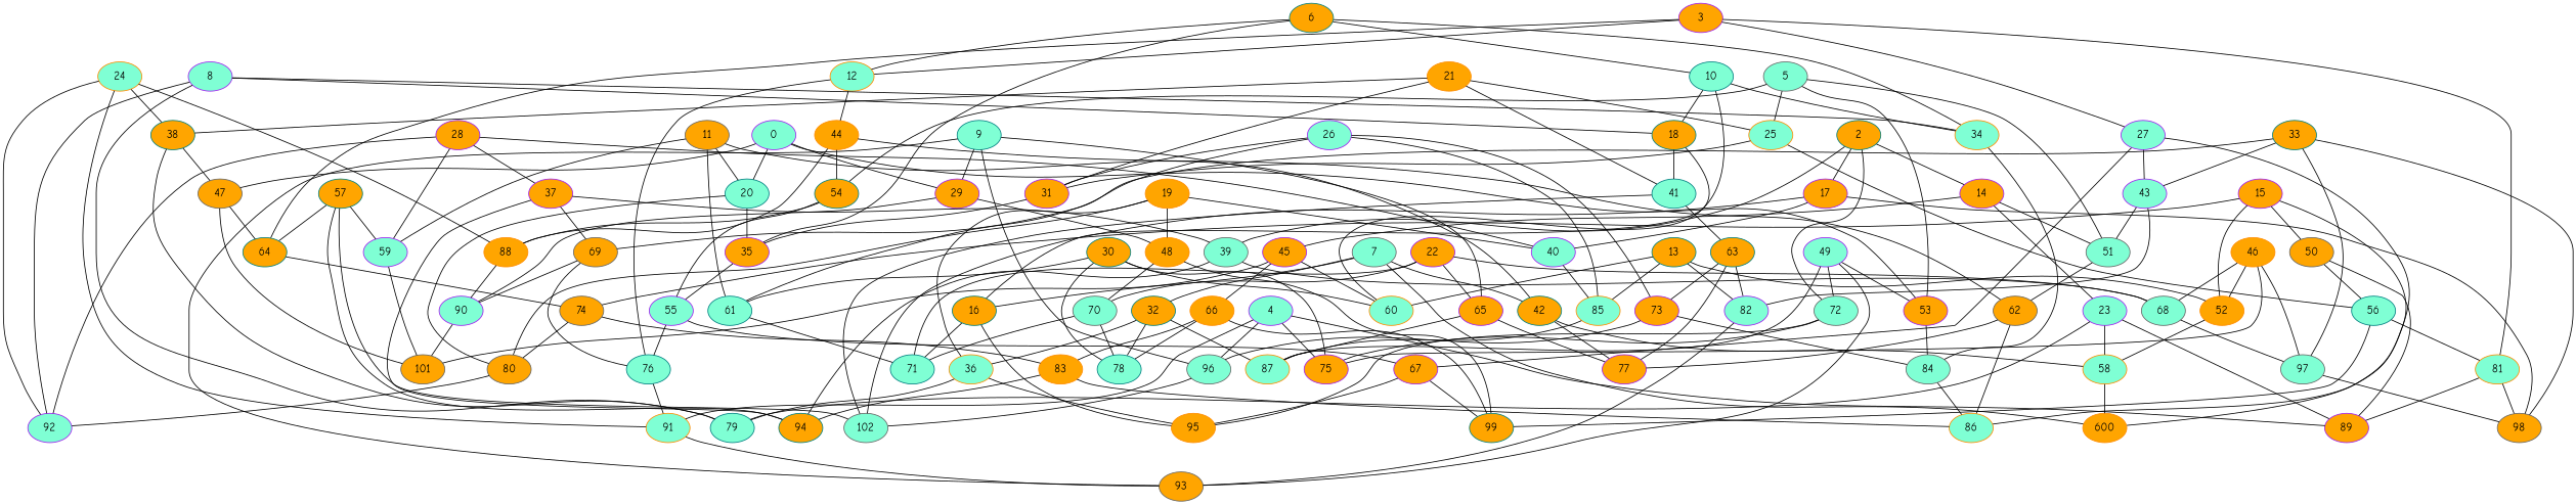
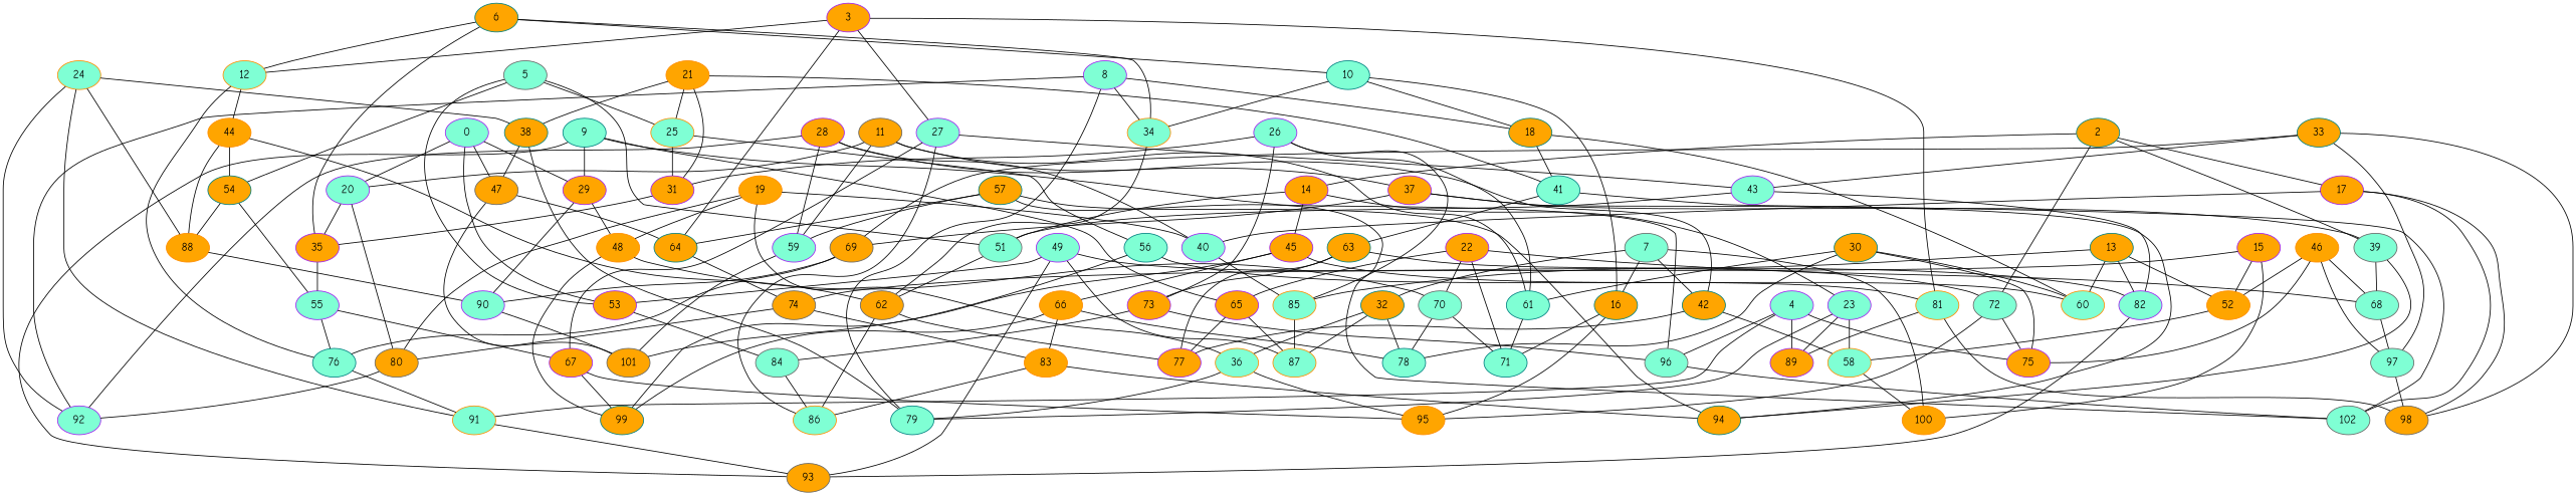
  graph {
    fontname="Comic Neue"
    node [color=purple fillcolor=orange fontname="Comic Neue" style=filled]
    edge [fontname="Comic Neue"]
    n1 [fillcolor=aquamarine label=0]
-   20 [color=teal fillcolor=aquamarine]
+   20 [fillcolor=aquamarine]
    29
    47 [color=gray40]
    53
    35
    80 [color=gray40]
    48 [color=darkorange]
    90 [fillcolor=aquamarine]
    64 [color=teal]
    101 [color=gray40]
    84 [color=gray40 fillcolor=aquamarine]
    2 [color=teal]
    14
    17
    39 [color=gray40 fillcolor=aquamarine]
    72 [color=gray40 fillcolor=aquamarine]
    51 [color=gray40 fillcolor=aquamarine]
    23 [fillcolor=aquamarine]
    45
    40 [fillcolor=aquamarine]
    98 [color=gray40]
    102 [color=gray40 fillcolor=aquamarine]
    68 [color=gray40 fillcolor=aquamarine]
    94 [color=teal]
    75
    95 [color=darkorange]
    12 [color=darkorange fillcolor=aquamarine]
    3
    27 [fillcolor=aquamarine]
    81 [color=darkorange fillcolor=aquamarine]
    44 [color=darkorange]
    76 [color=teal fillcolor=aquamarine]
    43 [fillcolor=aquamarine]
    67
    86 [color=darkorange fillcolor=aquamarine]
    74 [color=gray40]
    89
    4 [fillcolor=aquamarine]
    91 [color=darkorange fillcolor=aquamarine]
    96 [color=gray40 fillcolor=aquamarine]
    93 [color=gray40]
    5 [color=gray40 fillcolor=aquamarine]
    25 [color=darkorange fillcolor=aquamarine]
    54 [color=teal]
    31
    56 [color=teal fillcolor=aquamarine]
    62 [color=gray40]
    88 [color=darkorange]
    55 [fillcolor=aquamarine]
    6 [color=teal]
    10 [color=teal fillcolor=aquamarine]
    34 [color=darkorange fillcolor=aquamarine]
    16 [color=teal]
    18 [color=teal]
    7 [color=gray40 fillcolor=aquamarine]
    32 [color=teal]
    42 [color=teal]
-   100 [color=darkorange label=600]
+   100 [color=darkorange]
    71 [color=teal fillcolor=aquamarine]
    36 [color=darkorange fillcolor=aquamarine]
    78 [color=teal fillcolor=aquamarine]
    87 [color=darkorange fillcolor=aquamarine]
    58 [color=darkorange fillcolor=aquamarine]
    77
    8 [fillcolor=aquamarine]
    79 [color=teal fillcolor=aquamarine]
    92 [fillcolor=aquamarine]
    60 [color=darkorange fillcolor=aquamarine]
    41 [color=teal fillcolor=aquamarine]
    9 [color=teal fillcolor=aquamarine]
    65
    11 [color=gray40]
    59 [fillcolor=aquamarine]
    61 [color=teal fillcolor=aquamarine]
    13 [color=teal]
    52 [color=darkorange]
    82 [fillcolor=aquamarine]
    85 [color=darkorange fillcolor=aquamarine]
    66 [color=darkorange]
    15
-   50 [color=gray40]
    83 [color=darkorange]
    63 [color=teal]
    19 [color=darkorange]
    70 [color=gray40 fillcolor=aquamarine]
    99 [color=teal]
    21 [color=darkorange]
    38 [color=teal]
    22
    97 [color=gray40 fillcolor=aquamarine]
    24 [color=darkorange fillcolor=aquamarine]
    26 [fillcolor=aquamarine]
    73
    28
    37
    69 [color=gray40]
    30 [color=teal]
    33 [color=teal]
    46 [color=darkorange]
    49 [fillcolor=aquamarine]
    57 [color=teal]
    n1 -- 20
    n1 -- 29
    n1 -- 47
    n1 -- 53
    20 -- 35
    20 -- 80
    29 -- 48
    29 -- 90
    47 -- 64
    47 -- 101
    53 -- 84
    35 -- 55
    80 -- 92
    48 -- 70
    48 -- 99
    90 -- 101
    64 -- 74
    84 -- 86
    2 -- 14
    2 -- 17
    2 -- 39
    2 -- 72
    14 -- 51
    14 -- 23
    14 -- 45
    17 -- 40
    17 -- 98
    17 -- 102
    39 -- 68
    39 -- 94
    72 -- 75
    72 -- 95
    51 -- 62
    23 -- 89
    23 -- 58
    23 -- 79
    45 -- 101
    45 -- 60
    45 -- 66
    40 -- 85
    68 -- 97
    12 -- 44
    12 -- 76
    3 -- 64
    3 -- 12
    3 -- 27
    3 -- 81
    27 -- 43
    27 -- 67
    27 -- 86
    81 -- 98
    81 -- 89
    44 -- 54
    44 -- 62
    44 -- 88
    76 -- 91
    43 -- 51
    43 -- 82
    67 -- 95
    67 -- 99
    74 -- 80
    74 -- 83
    4 -- 75
    4 -- 89
    4 -- 91
    4 -- 96
    91 -- 93
    96 -- 102
    5 -- 53
    5 -- 51
    5 -- 25
    5 -- 54
    25 -- 31
    25 -- 56
    54 -- 88
    54 -- 55
    31 -- 35
    56 -- 81
    56 -- 99
    62 -- 86
    62 -- 77
    88 -- 90
    55 -- 76
    55 -- 67
    6 -- 35
    6 -- 12
    6 -- 10
    6 -- 34
    10 -- 34
    10 -- 16
    10 -- 18
-   34 -- 84
+   34 -- 62
    16 -- 95
    16 -- 71
    18 -- 60
    18 -- 41
    7 -- 16
    7 -- 32
    7 -- 42
    7 -- 100
    32 -- 36
    32 -- 78
    32 -- 87
    42 -- 58
    42 -- 77
    36 -- 95
    36 -- 79
    58 -- 100
    8 -- 34
    8 -- 18
    8 -- 79
    8 -- 92
    41 -- 102
    41 -- 63
    9 -- 29
    9 -- 96
    9 -- 93
    9 -- 65
    65 -- 87
    65 -- 77
    11 -- 20
    11 -- 42
    11 -- 59
    11 -- 61
    59 -- 101
    61 -- 71
    13 -- 60
    13 -- 52
    13 -- 82
    13 -- 85
    52 -- 58
    82 -- 93
    85 -- 87
    66 -- 78
    66 -- 83
    66 -- 99
    15 -- 74
    15 -- 100
    15 -- 52
-   15 -- 50
-   50 -- 89
-   50 -- 56
    83 -- 94
    83 -- 86
    63 -- 77
    63 -- 82
    63 -- 73
    19 -- 80
    19 -- 48
    19 -- 40
    19 -- 36
    70 -- 71
    70 -- 78
    21 -- 25
    21 -- 31
    21 -- 41
    21 -- 38
    38 -- 47
    38 -- 79
    22 -- 68
    22 -- 71
    22 -- 65
    22 -- 70
    97 -- 98
    24 -- 91
    24 -- 88
    24 -- 92
    24 -- 38
    26 -- 31
    26 -- 61
    26 -- 85
    26 -- 73
    73 -- 84
    73 -- 96
    28 -- 40
    28 -- 92
    28 -- 59
    28 -- 37
    37 -- 39
    37 -- 94
    37 -- 69
    69 -- 90
    69 -- 76
    30 -- 75
    30 -- 78
    30 -- 60
    30 -- 61
    33 -- 98
    33 -- 43
    33 -- 97
    33 -- 69
    46 -- 68
    46 -- 75
    46 -- 52
    46 -- 97
    49 -- 53
    49 -- 72
    49 -- 93
    49 -- 87
    57 -- 64
    57 -- 102
    57 -- 94
    57 -- 59
  }
